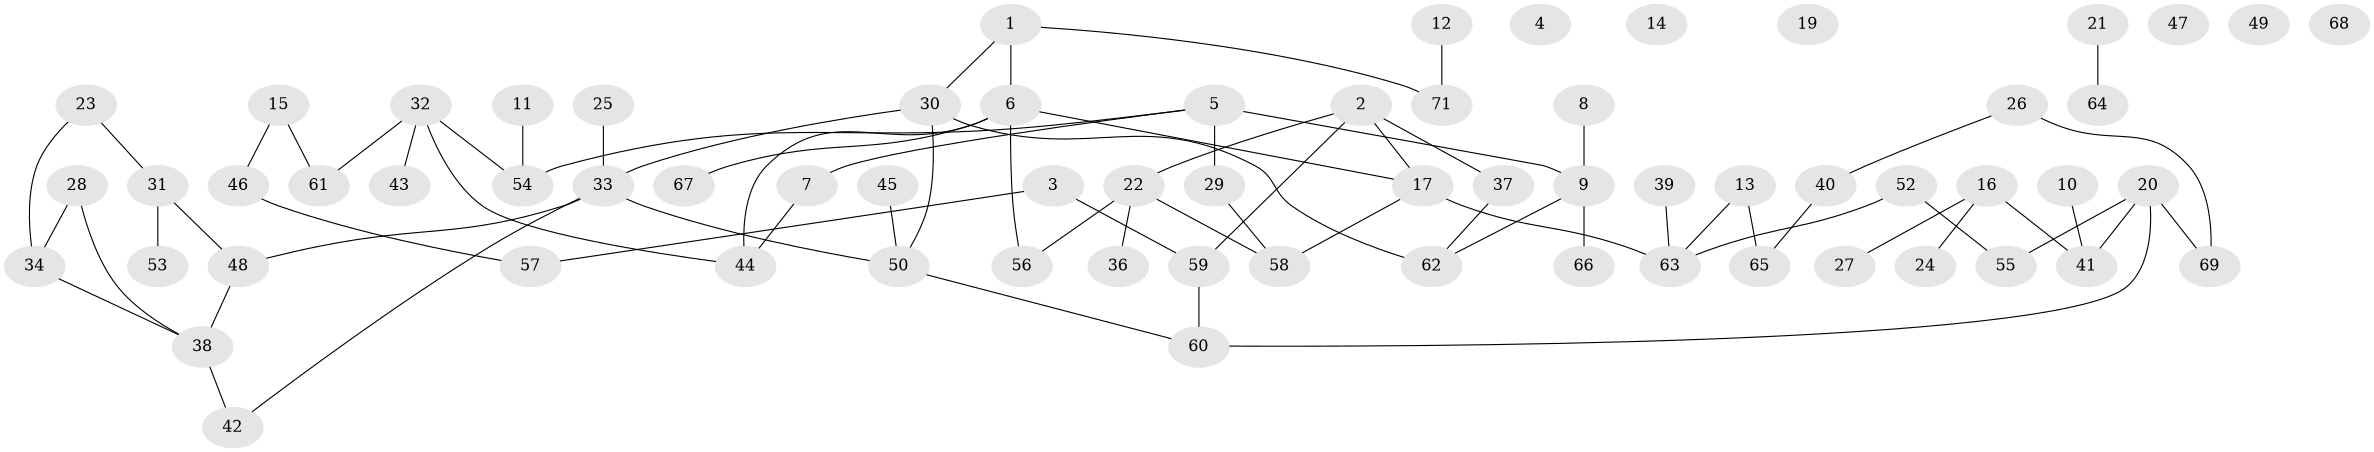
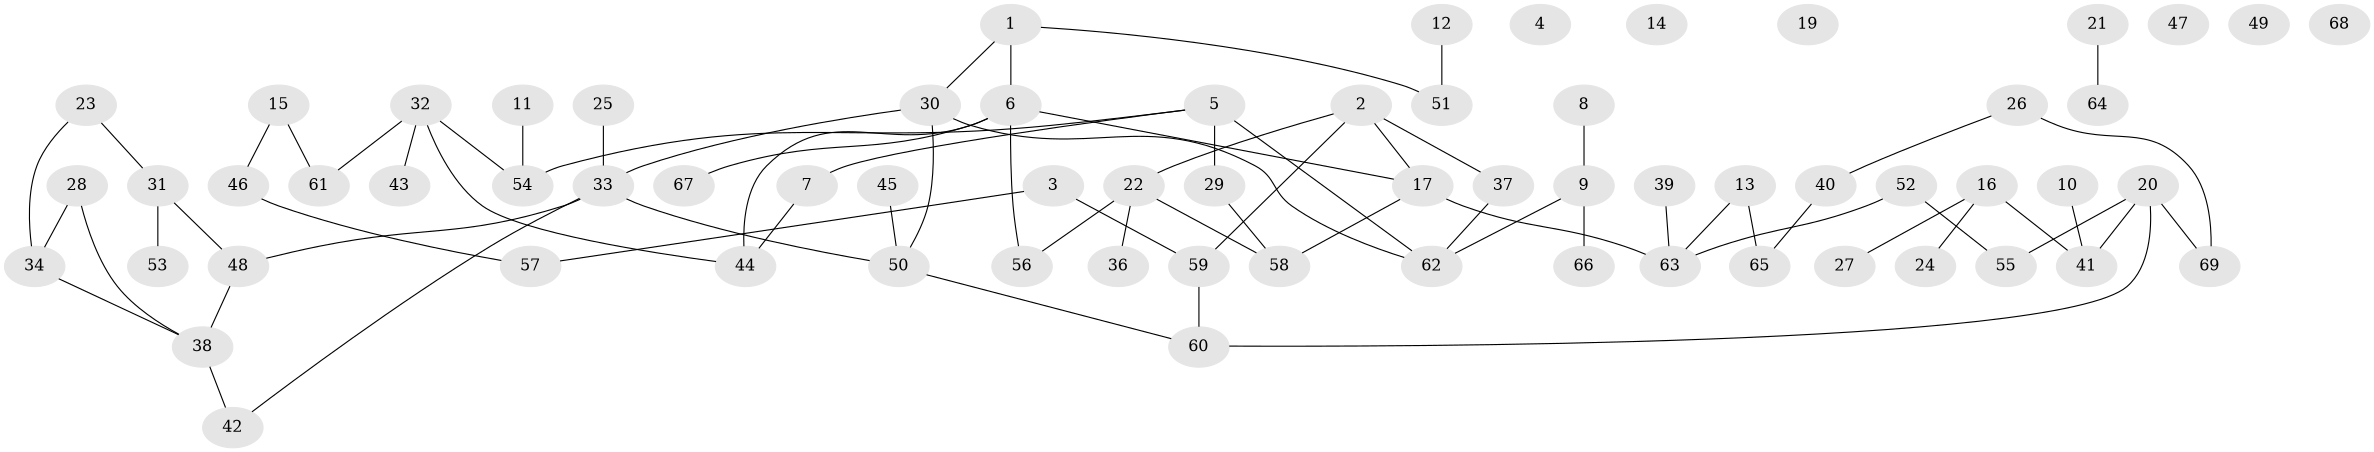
  graph {
    node [color=gray90 style=filled]
    1
    6
    30
-   51 [label=71]
+   51
    17
    44
    56
    67
    62
    33
    50
    2
    22
    37
    59
    9
    66
    58
    36
    60
    3
    57
    4
    5
    7
    29
    54
    63
    38
    42
    8
    10
    41
    11
    12
    13
    65
    14
    15
    46
    61
    16
    24
    27
    40
    19
    20
    55
    69
    21
    64
    23
    31
    34
    48
    53
    25
    26
    28
    32
    43
    39
    45
    47
    49
    52
    68
    1 -- 6
    1 -- 30
    1 -- 51
    6 -- 17
    6 -- 44
    6 -- 56
    6 -- 67
    30 -- 62
    30 -- 33
    30 -- 50
    17 -- 58
    17 -- 63
    33 -- 50
    33 -- 42
    33 -- 48
    50 -- 60
    2 -- 17
    2 -- 22
    2 -- 37
    2 -- 59
    22 -- 56
    22 -- 58
    22 -- 36
    37 -- 62
    59 -- 60
    9 -- 62
    9 -- 66
    3 -- 59
    3 -- 57
-   5 -- 9
+   5 -- 62
    5 -- 7
    5 -- 29
    5 -- 54
    7 -- 44
    29 -- 58
    38 -- 42
    8 -- 9
    10 -- 41
    11 -- 54
    12 -- 51
    13 -- 63
    13 -- 65
    15 -- 46
    15 -- 61
    46 -- 57
    16 -- 41
    16 -- 24
    16 -- 27
    40 -- 65
    20 -- 60
    20 -- 41
    20 -- 55
    20 -- 69
    21 -- 64
    23 -- 31
    23 -- 34
    31 -- 48
    31 -- 53
    34 -- 38
    48 -- 38
    25 -- 33
    26 -- 40
    26 -- 69
    28 -- 38
    28 -- 34
    32 -- 44
    32 -- 54
    32 -- 61
    32 -- 43
    39 -- 63
    45 -- 50
    52 -- 63
    52 -- 55
  }
